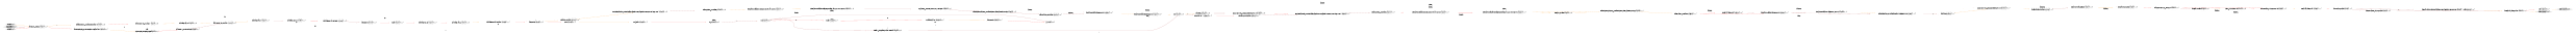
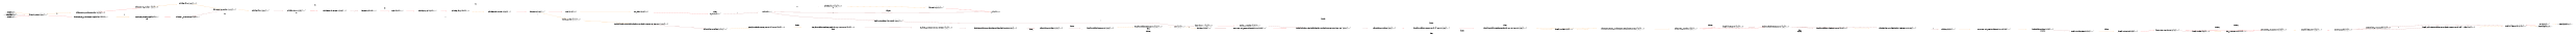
  digraph {
    rankdir=LR
    node [color=darkorange fillcolor=white shape=hexagon style=filled]
    edge [arrowhead=dot color=brown style=bold]
    n1 [color=blue label="childQuery.add(new BooleanClause(new TermQuery(new Term(\"skill\",\"java\")),Occur.MUST))@@@32@@@['1', '1', '1']"]
    n2 [color=brown label="childQuery.add(new BooleanClause(NumericRangeQuery.newIntRange(\"year\",2006,2011,true,true),Occur.MUST))@@@33@@@['1', '1', '1']" shape=trapezium]
    n3 [color=black label="ToParentBlockJoinQuery childJoinQuery = new ToParentBlockJoinQuery(childQuery,parentsFilter,ScoreMode.Avg)@@@34@@@['1', '1', '1']" shape=trapezium]
    n4 [label="assertEquals(1,group.totalHits)@@@34@@@['1', '1', '0']" shape=trapezium]
    n5 [color=brown label="docs.add(makeJob(\"java\",2007))@@@23@@@['0', '0', '1']" shape=trapezium]
    n6 [color=black label="w.addDocuments(docs)@@@24@@@['0', '0', '1']" shape=trapezium]
    n7 [label="i++@@@21@@@['0', '0', '1']"]
    n8 [color=black label="assertEquals(\"java\",childDoc.get(\"skill\"))@@@37@@@['1', '1', '0']" shape=trapezium]
    n9 [color=brown label="fullQuery.add(new BooleanClause(childJoinQuery,Occur.MUST))@@@36@@@['1', '1', '1']"]
    n10 [color=blue label="ToParentBlockJoinCollector c = new ToParentBlockJoinCollector(Sort.RELEVANCE,1,true,true)@@@38@@@['1', '1', '1']" shape=trapezium]
    n11 [color=black label="fullQuery.add(new BooleanClause(new MatchAllDocsQuery(),Occur.MUST))@@@37@@@['0', '0', '1']" shape=trapezium]
    n12 [label="childQuery.add(new BooleanClause(new TermQuery(new Term(\"skill\",\"java\")),Occur.MUST))@@@20@@@['1', '1', '0']"]
    n13 [label="childQuery.add(new BooleanClause(NumericRangeQuery.newIntRange(\"year\",2006,2011,true,true),Occur.MUST))@@@21@@@['1', '1', '0']"]
    n14 [color=black label="Query parentQuery = new TermQuery(new Term(\"country\",\"United Kingdom\"))@@@22@@@['1', '1', '0']"]
    n15 [color=blue label="docs.add(makeJob(\"ruby\",2005))@@@13@@@['1', '1', '1']" shape=trapezium]
    n16 [color=brown label="docs.add(makeJob(\"java\",2006))@@@14@@@['1', '1', '1']"]
    n17 [color=black label="docs.add(makeResume(\"Frank\",\"United States\"))@@@15@@@['1', '1', '1']" shape=trapezium]
    n18 [color=blue label="childDoc = s.doc(hits.scoreDocs(0(.doc)@@@47@@@['1', '1', '0']"]
    n19 [color=blue label="StoredDocument childDoc = s.doc(group.scoreDocs(0(.doc)@@@45@@@['1', '1', '1']"]
    n20 [label="assertEquals(\"java\",childDoc.get(\"skill\"))@@@46@@@['1', '1', '1']"]
    n21 [color=blue label="r.close()@@@50@@@['0', '0', '1']" shape=trapezium]
    n22 [color=blue fillcolor=lightgray label="dir.close()@@@51@@@['0', '0', '1']"]
    n23 [color=brown label="TopGroups<Integer> results = c.getTopGroups(childJoinQuery,null,0,10,0,true)@@@40@@@['1', '1', '1']" shape=trapezium]
    n24 [color=black label="BooleanQuery fullQuery = new BooleanQuery()@@@35@@@['1', '1', '1']" shape=trapezium]
    n25 [color=black label="final List<Document> docs = new ArrayList<>()@@@5@@@['1', '1', '0']" shape=trapezium]
    n26 [color=brown label="docs.add(makeJob(\"python\",2010))@@@9@@@['1', '1', '1']" shape=trapezium]
    n27 [label="docs.add(makeJob(\"java\",2007))@@@6@@@['1', '1', '0']" shape=trapezium]
    n28 [color=blue label="docs.add(makeResume(\"Lisa\",\"United Kingdom\"))@@@10@@@['1', '1', '1']"]
    n29 [label="final List<Document> docs = new ArrayList<>()@@@7@@@['1', '1', '1']"]
    n30 [color=black label="IndexReader r = DirectoryReader.open(w,random().nextBoolean())@@@26@@@['0', '0', '1']"]
    n31 [label="w.close()@@@27@@@['1', '1', '1']"]
    n32 [color=blue label="IndexSearcher s = new IndexSearcher(r)@@@29@@@['0', '0', '1']" shape=trapezium]
    n33 [color=blue label="assertTrue(r.leaves().size() > 1)@@@28@@@['0', '0', '1']"]
    n34 [color=brown label="s.search(fullQuery,c)@@@28@@@['1', '1', '0']"]
    n35 [color=blue label="BitDocIdSetFilter parentsFilter = new BitDocIdSetCachingWrapperFilter(new QueryWrapperFilter(new TermQuery(new Term(\"docType\",\"resume\"))))@@@30@@@['1', '1', '1']"]
    n36 [color=blue label="ToParentBlockJoinQuery childJoinQuery = new ToParentBlockJoinQuery(childQuery,parentsFilter,ScoreMode.Avg)@@@23@@@['1', '1', '0']"]
    n37 [label="fullQuery.add(new BooleanClause(childJoinQuery,Occur.MUST))@@@26@@@['1', '1', '0']"]
    n38 [color=black label="TopGroups<Integer> results = c.getTopGroups(childJoinQuery,null,0,10,0,true)@@@29@@@['1', '1', '0']" shape=trapezium]
    n39 [color=black label="BooleanQuery fullQuery = new BooleanQuery()@@@24@@@['1', '1', '0']"]
    n40 [color=brown label="fullQuery.add(new BooleanClause(parentQuery,Occur.MUST))@@@25@@@['1', '1', '0']" shape=trapezium]
    n41 [color=black label="assertNotNull(group.groupValue)@@@47@@@['1', '1', '1']"]
    n42 [color=blue label="assertEquals(0,s.search(new FilteredQuery(fullChildQuery,new QueryWrapperFilter(new TermQuery(new Term(\"skill\",\"foosball\")))),1).totalHits)@@@51@@@['0', '1', '0']" shape=trapezium]
    n43 [label="StoredDocument parentDoc = s.doc(group.groupValue)@@@48@@@['1', '0', '1']"]
    n44 [label="assertEquals(\"Lisa\",parentDoc.get(\"name\"))@@@49@@@['1', '1', '1']"]
    n45 [color=brown label="w.addDocuments(docs)@@@11@@@['1', '1', '1']" shape=trapezium]
    n46 [label="docs.clear()@@@12@@@['1', '1', '1']" shape=trapezium]
    n47 [color=brown fillcolor=lightgray label="dir.close()@@@53@@@['1', '1', '0']"]
    n48 [color=brown label="int num = atLeast(10)@@@18@@@['0', '0', '1']" shape=trapezium]
    n49 [color=brown label="i < num@@@20@@@['0', '0', '1']" shape=trapezium]
    n50 [color=black label="int i = 0@@@19@@@['0', '0', '1']" shape=trapezium]
-   n51 [label="docs.clear()@@@22@@@['0', '0', '1']"]
    n52 [color=brown label="docs.add(makeJob(\"java\",2007))@@@8@@@['1', '1', '1']" shape=trapezium]
    n53 [label="w.addDocuments(docs)@@@16@@@['1', '1', '1']" shape=trapezium]
    n54 [color=blue label="IndexSearcher s = newSearcher(r)@@@17@@@['1', '1', '0']" shape=trapezium]
    n55 [label="w.commit()@@@17@@@['0', '0', '1']"]
    n56 [color=brown label="final RandomIndexWriter w = new RandomIndexWriter(random(),dir)@@@4@@@['1', '1', '0']"]
    n57 [label="BitDocIdSetFilter parentsFilter = new BitDocIdSetCachingWrapperFilter(new QueryWrapperFilter(new TermQuery(new Term(\"docType\",\"resume\"))))@@@18@@@['1', '1', '0']" shape=trapezium]
    n58 [label="BooleanQuery childQuery = new BooleanQuery()@@@19@@@['1', '1', '0']" shape=trapezium]
    n59 [color=blue label="BooleanQuery childQuery = new BooleanQuery()@@@31@@@['1', '1', '1']"]
    n60 [color=blue label="s.search(fullQuery,c)@@@39@@@['1', '1', '1']" shape=trapezium]
    n61 [color=blue label="assertEquals(1,results.totalGroupedHitCount)@@@42@@@['1', '1', '1']" shape=trapezium]
    n62 [color=black label="assertFalse(Float.isNaN(results.maxScore))@@@41@@@['1', '1', '1']"]
    n63 [color=brown label="assertEquals(1,results.groups.length)@@@43@@@['1', '1', '1']" shape=trapezium]
    n64 [color=brown label="final GroupDocs<Integer> group = results.groups(0(@@@44@@@['1', '1', '1']"]
    n65 [color=brown fillcolor=lightgray label="testSimple['1', '0', '0']"]
    n66 [color=black label="final Directory dir = newDirectory()@@@3@@@['1', '1', '1']" shape=trapezium]
    n67 [label="final IndexWriter w = new IndexWriter(dir,config)@@@6@@@['0', '0', '1']"]
    n68 [label="final IndexWriterConfig config = new IndexWriterConfig(new MockAnalyzer(random()))@@@4@@@['0', '0', '1']" shape=trapezium]
    n69 [label="config.setMergePolicy(NoMergePolicy.INSTANCE)@@@5@@@['0', '0', '1']"]
    n70 [color=blue label="assertEquals(1,hits.totalHits)@@@46@@@['1', '1', '0']"]
    n71 [color=black fillcolor=lightgray label="testEmptyChildFilter['0', '0', '1']"]
    n72 [color=black fillcolor=lightgray label="testSimple['0', '1', '0']"]
    n1 -> n2 [color=red]
    n2 -> n3 [color=darkorange]
    n2 -> n4 [color=darkorange]
    n3 -> n9 [color=red label=childJoinQuery style=solid]
    n3 -> n23 [arrowhead=tee color=darkorange label=childJoinQuery style=solid]
    n3 -> n24 [color=darkorange]
    n4 -> n3 [color=darkorange]
    n5 -> n6 [arrowhead=tee color=darkorange]
    n6 -> n7 [arrowhead=tee color=red]
    n7 -> n49 [arrowhead=tee color=red label=i style=solid]
    n7 -> n49 [arrowhead=tee]
    n8 -> n9 [arrowhead=tee]
    n9 -> n10 [arrowhead=tee]
    n9 -> n11
    n10 -> n60 [color=darkorange label=c style=solid]
    n10 -> n60 [arrowhead=tee]
    n11 -> n10 [color=darkorange]
    n12 -> n13 [color=darkorange]
    n13 -> n14 [arrowhead=tee]
    n14 -> n23 [label=parentQuery style=solid]
    n14 -> n36
    n14 -> n40 [label=parentQuery style=solid]
    n15 -> n16 [arrowhead=tee color=red]
    n16 -> n17 [color=darkorange]
    n17 -> n53 [arrowhead=tee color=red]
    n17 -> n54 [arrowhead=tee label=r style=solid]
    n18 -> n19 [arrowhead=tee color=red]
    n19 -> n20 [color=darkorange]
    n20 -> n41 [color=red]
    n21 -> n22 [color=darkorange]
    n23 -> n61 [arrowhead=tee label=parentJoinQuery style=solid]
    n23 -> n62 [color=darkorange]
    n24 -> n8 [arrowhead=tee color=red]
    n24 -> n9 [color=red]
    n24 -> n60 [arrowhead=tee label=fullQuery style=solid]
    n25 -> n16 [color=darkorange label=docs style=solid]
    n25 -> n26 [label=docs style=solid]
    n25 -> n27 [color=darkorange]
    n26 -> n28 [arrowhead=tee color=red]
    n27 -> n29 [color=darkorange]
    n28 -> n45
    n29 -> n6 [color=darkorange label=docs style=solid]
    n29 -> n45 [label=docs style=solid]
    n29 -> n52 [color=darkorange]
    n29 -> n53 [color=red label=docs style=solid]
    n30 -> n31
    n30 -> n32 [color=red label=r style=solid]
    n31 -> n33 [arrowhead=tee]
    n31 -> n34 [arrowhead=tee label=c style=solid]
    n31 -> n34 [arrowhead=tee color=darkorange]
    n32 -> n35
    n33 -> n32 [arrowhead=tee color=red]
    n34 -> n38
    n35 -> n3 [label=parentsFilter style=solid]
    n35 -> n59 [arrowhead=tee]
    n36 -> n37 [arrowhead=tee color=darkorange label=childJoinQuery style=solid]
    n36 -> n38 [label=childJoinQuery style=solid]
    n36 -> n39
    n37 -> n31 [color=darkorange]
    n38 -> n35 [color=red]
    n39 -> n34 [arrowhead=tee label=fullQuery style=solid]
    n39 -> n40 [arrowhead=tee]
    n40 -> n37 [arrowhead=tee color=darkorange]
    n41 -> n42 [arrowhead=tee]
    n41 -> n43 [arrowhead=tee]
    n42 -> n44 [color=darkorange]
    n43 -> n42 [color=darkorange label=0 style=dashed]
    n43 -> n44 [arrowhead=tee]
    n44 -> n21 [color=red]
    n44 -> n47 [arrowhead=tee color=darkorange]
    n45 -> n46 [arrowhead=tee color=red]
    n46 -> n15 [arrowhead=tee color=red]
    n48 -> n49 [arrowhead=tee label=childQuery style=solid]
    n48 -> n50 [color=red]
    n49 -> n5 [arrowhead=tee label=true style=dotted]
    n49 -> n6 [label=true style=dotted]
-   n49 -> n7 [color=darkorange label=true style=dotted]
+   n49 -> n7 [color=darkorange label=childJoinQuery style=dotted]
    n49 -> n30 [arrowhead=tee]
-   n49 -> n51 [arrowhead=tee label=true style=dotted]
-   n49 -> n51 [color=red]
    n50 -> n7 [arrowhead=tee color=darkorange label=i style=solid]
    n50 -> n49 [arrowhead=tee]
    n50 -> n49 [arrowhead=tee color=darkorange label=i style=solid]
-   n51 -> n5 [arrowhead=tee color=red]
    n52 -> n26 [arrowhead=tee]
    n53 -> n54 [color=darkorange]
    n53 -> n55 [arrowhead=tee color=red]
    n54 -> n57 [color=darkorange]
    n55 -> n48 [arrowhead=tee color=darkorange]
    n56 -> n25 [arrowhead=tee color=red]
    n57 -> n23 [arrowhead=tee color=darkorange label=parentsFilter style=solid]
    n57 -> n36 [arrowhead=tee color=red label=parentsFilter style=solid]
    n57 -> n58 [arrowhead=tee]
    n58 -> n12 [arrowhead=tee color=darkorange]
    n58 -> n36 [color=red label=childQuery style=solid]
    n58 -> n63 [label=childQuery style=solid]
    n59 -> n1 [arrowhead=tee color=red]
    n59 -> n3 [arrowhead=tee label=childQuery style=solid]
    n60 -> n23 [arrowhead=tee color=darkorange]
    n61 -> n63 [arrowhead=tee color=darkorange]
    n62 -> n42 [color=red label=fullChildQuery style=solid]
    n62 -> n43 [color=red label=fullChildQuery style=solid]
    n62 -> n61
    n62 -> n64 [arrowhead=tee label=fullChildQuery style=solid]
    n63 -> n64 [color=red]
    n64 -> n19 [arrowhead=tee color=red]
    n64 -> n70
    n65 -> n66 [color=darkorange]
    n66 -> n56 [color=darkorange]
    n66 -> n56 [label=dir style=solid]
    n66 -> n67 [label=dir style=solid]
    n66 -> n68 [color=red]
    n67 -> n29 [arrowhead=tee]
    n67 -> n30 [color=red label=w style=solid]
    n68 -> n67 [color=darkorange label=config style=solid]
    n68 -> n69 [color=darkorange]
    n69 -> n67 [color=red]
    n70 -> n18 [arrowhead=tee color=darkorange]
    n71 -> n66 [arrowhead=tee]
    n72 -> n66 [arrowhead=tee color=red]
  }
